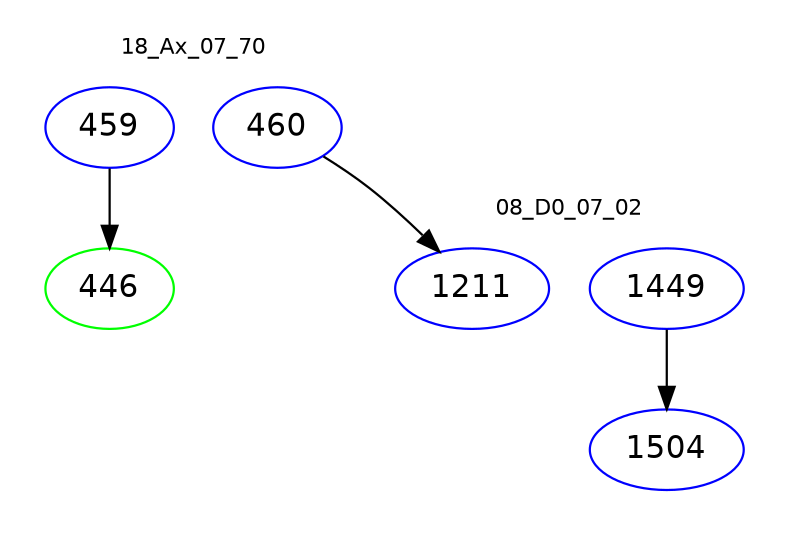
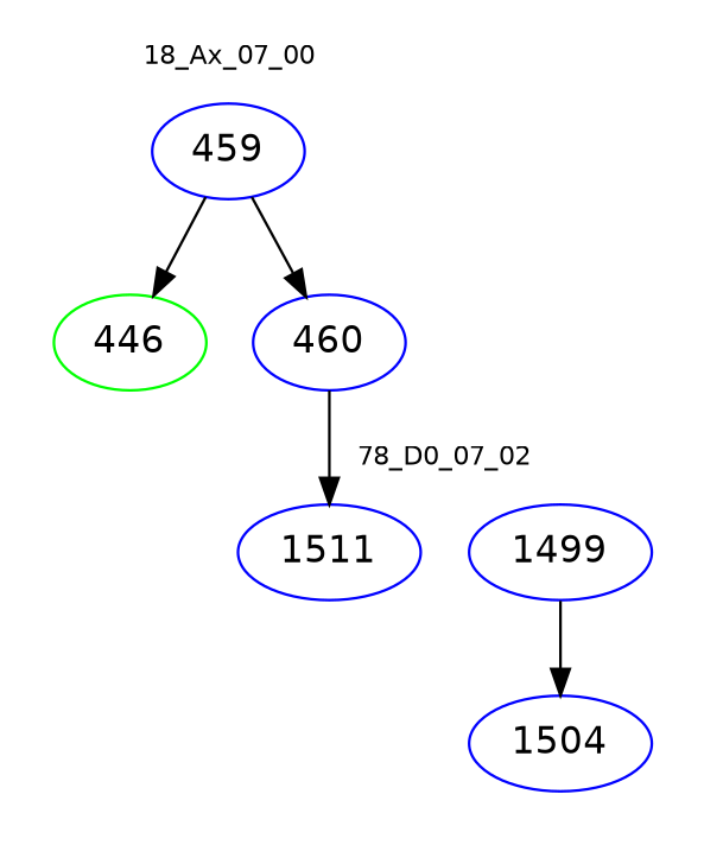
  digraph {
    fontname="DejaVu Sans"
    node [color=blue fontname="DejaVu Sans"]
    edge [color=black fontname="DejaVu Sans"]
    n1 [label=459]
    n2 [color=green label=446]
    n3 [label=460]
-   n4 [label=1449]
-   n5 [label=1211]
+   n4 [label=1499]
+   n5 [label=1511]
    n6 [label=1504]
    subgraph cluster_1 {
      color=white
      fontsize=10
-     label="18_Ax_07_70"
+     label="18_Ax_07_00"
      n1
      n2
      n3
    }
    subgraph cluster_2 {
      color=white
      fontsize=10
-     label="08_D0_07_02"
+     label="78_D0_07_02"
      n4
      n5
      n6
    }
    n1 -> n2
+   n1 -> n3
    n3 -> n5
    n4 -> n6
  }
